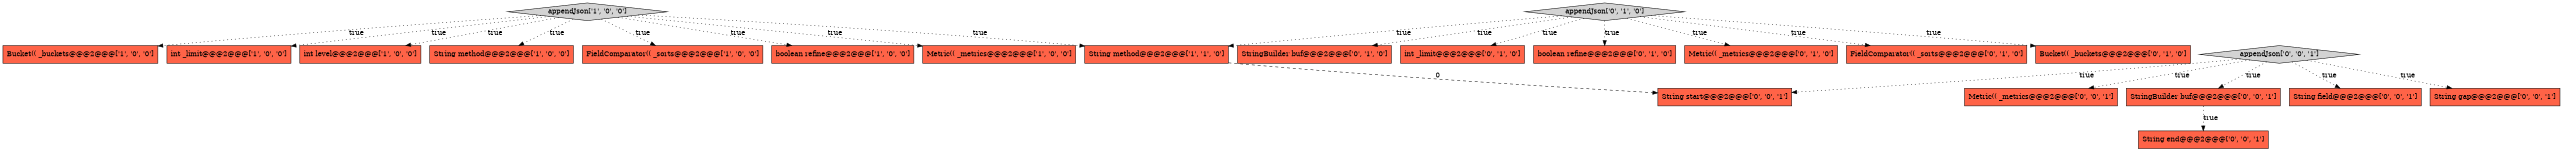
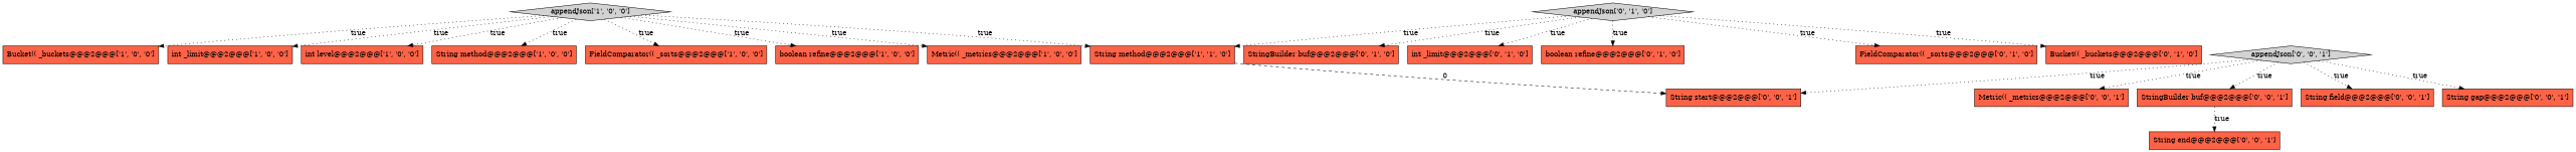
  digraph {
    node [fillcolor=tomato shape=box style=filled]
    edge [style=dotted]
    n1 [label="String start@@@2@@@['0', '0', '1']"]
    n2 [fillcolor=lightgray label="appendJson['1', '0', '0']" shape=diamond]
    n3 [label="String method@@@2@@@['1', '1', '0']"]
    n4 [label="int _limit@@@2@@@['1', '0', '0']"]
    n5 [label="int level@@@2@@@['1', '0', '0']"]
    n6 [label="String method@@@2@@@['1', '0', '0']"]
    n7 [label="FieldComparator(( _sorts@@@2@@@['1', '0', '0']"]
    n8 [label="boolean refine@@@2@@@['1', '0', '0']"]
    n9 [label="Metric(( _metrics@@@2@@@['1', '0', '0']"]
    n10 [label="Bucket(( _buckets@@@2@@@['1', '0', '0']"]
    n11 [label="StringBuilder buf@@@2@@@['0', '1', '0']"]
    n12 [label="int _limit@@@2@@@['0', '1', '0']"]
    n13 [label="boolean refine@@@2@@@['0', '1', '0']"]
-   n14 [label="Metric(( _metrics@@@2@@@['0', '1', '0']"]
    n15 [label="Metric(( _metrics@@@2@@@['0', '0', '1']"]
    n16 [fillcolor=lightgray label="appendJson['0', '0', '1']" shape=diamond]
    n17 [label="StringBuilder buf@@@2@@@['0', '0', '1']"]
    n18 [label="String field@@@2@@@['0', '0', '1']"]
    n19 [label="String gap@@@2@@@['0', '0', '1']"]
    n20 [label="String end@@@2@@@['0', '0', '1']"]
    n21 [label="FieldComparator(( _sorts@@@2@@@['0', '1', '0']"]
    n22 [fillcolor=lightgray label="appendJson['0', '1', '0']" shape=diamond]
    n23 [label="Bucket(( _buckets@@@2@@@['0', '1', '0']"]
    n2 -> n3 [label=true]
    n2 -> n4 [label=true]
    n2 -> n5 [label=true]
    n2 -> n6 [label=true]
    n2 -> n7 [label=true]
    n2 -> n8 [label=true]
    n2 -> n9 [label=true]
    n2 -> n10 [label=true]
    n3 -> n1 [label=0 style=dashed]
    n16 -> n1 [label=true]
    n16 -> n15 [label=true]
    n16 -> n17 [label=true]
    n16 -> n18 [label=true]
    n16 -> n19 [label=true]
    n17 -> n20 [label=true]
    n22 -> n3 [label=true]
    n22 -> n11 [label=true]
    n22 -> n12 [label=true]
    n22 -> n13 [label=true]
-   n22 -> n14 [label=true]
    n22 -> n21 [label=true]
    n22 -> n23 [label=true]
  }
